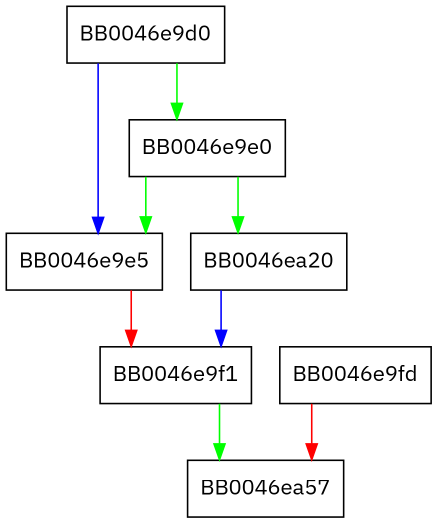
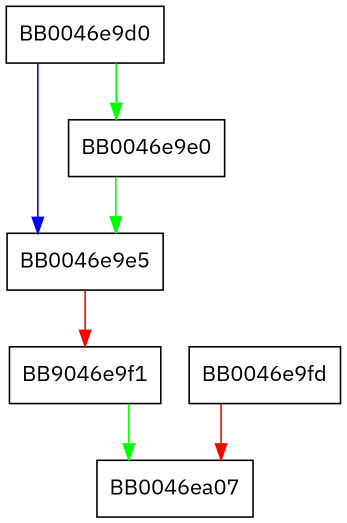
  digraph {
    fontname="IBM Plex Sans"
    splines=ortho
    node [fontname="IBM Plex Sans" shape=box]
    edge [color=green fontname="IBM Plex Sans"]
    BB0046e9d0
    BB0046e9e5
    BB0046e9e0
-   BB0046e9f1
-   BB0046ea20
-   BB0046ea07 [label=BB0046ea57]
+   BB0046e9f1 [label=BB9046e9f1]
+   BB0046ea07
    BB0046e9fd
    BB0046e9d0 -> BB0046e9e5 [color=blue]
    BB0046e9d0 -> BB0046e9e0
    BB0046e9e5 -> BB0046e9f1 [color=red]
    BB0046e9e0 -> BB0046e9e5
-   BB0046e9e0 -> BB0046ea20
    BB0046e9f1 -> BB0046ea07
-   BB0046ea20 -> BB0046e9f1 [color=blue]
    BB0046e9fd -> BB0046ea07 [color=red]
  }
